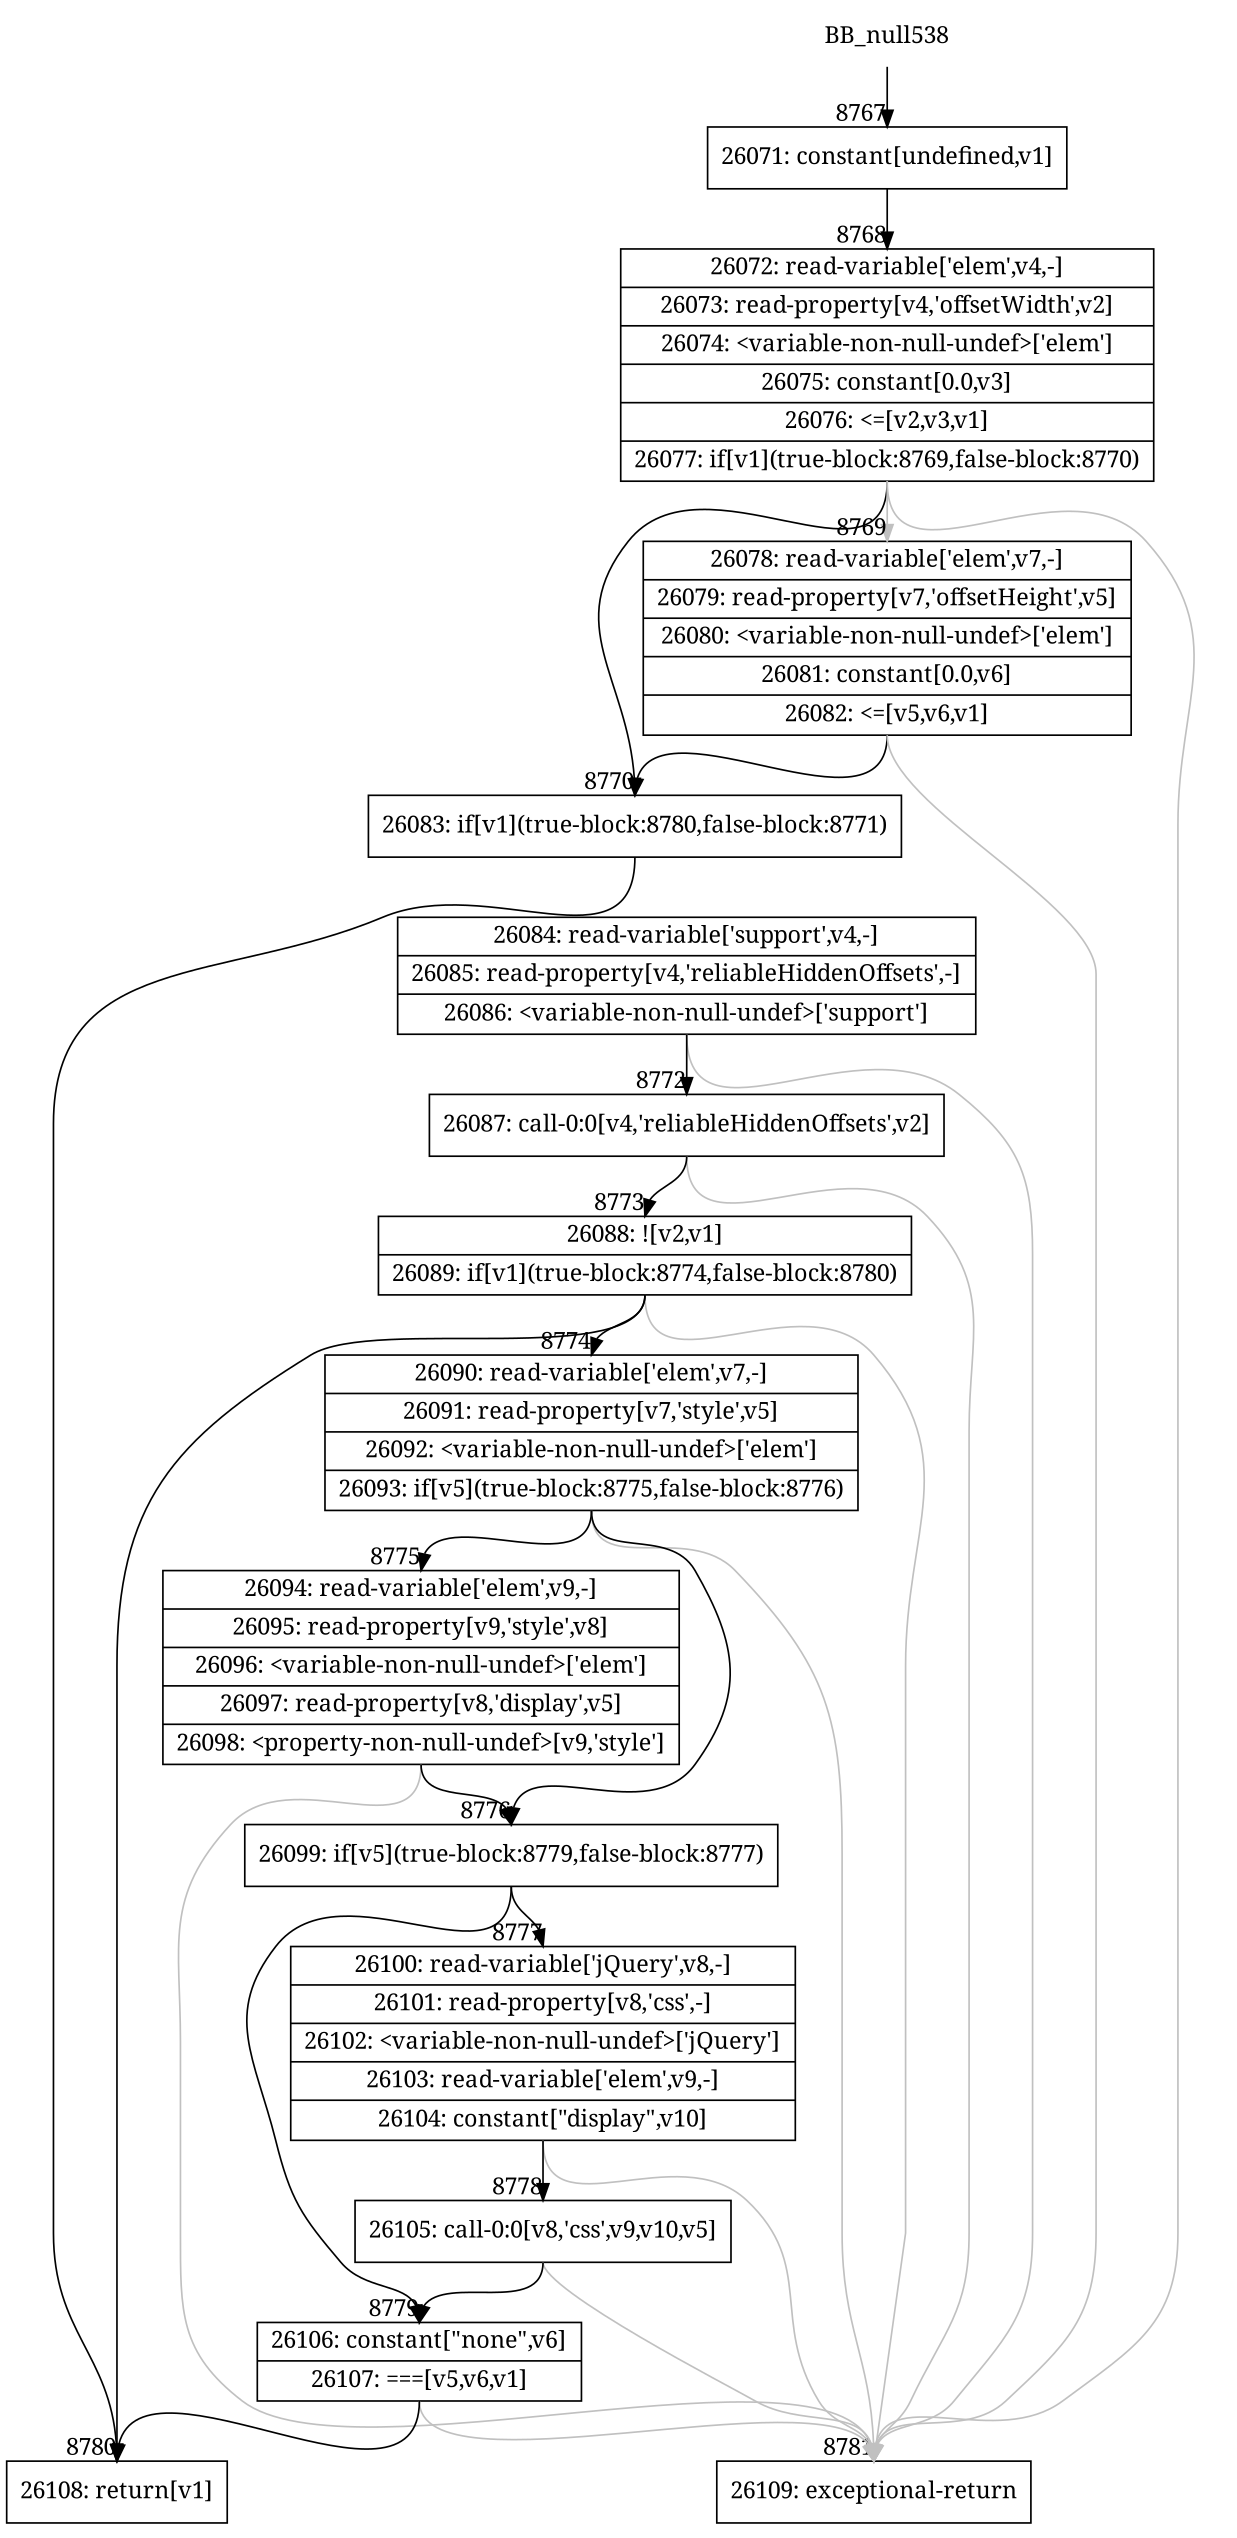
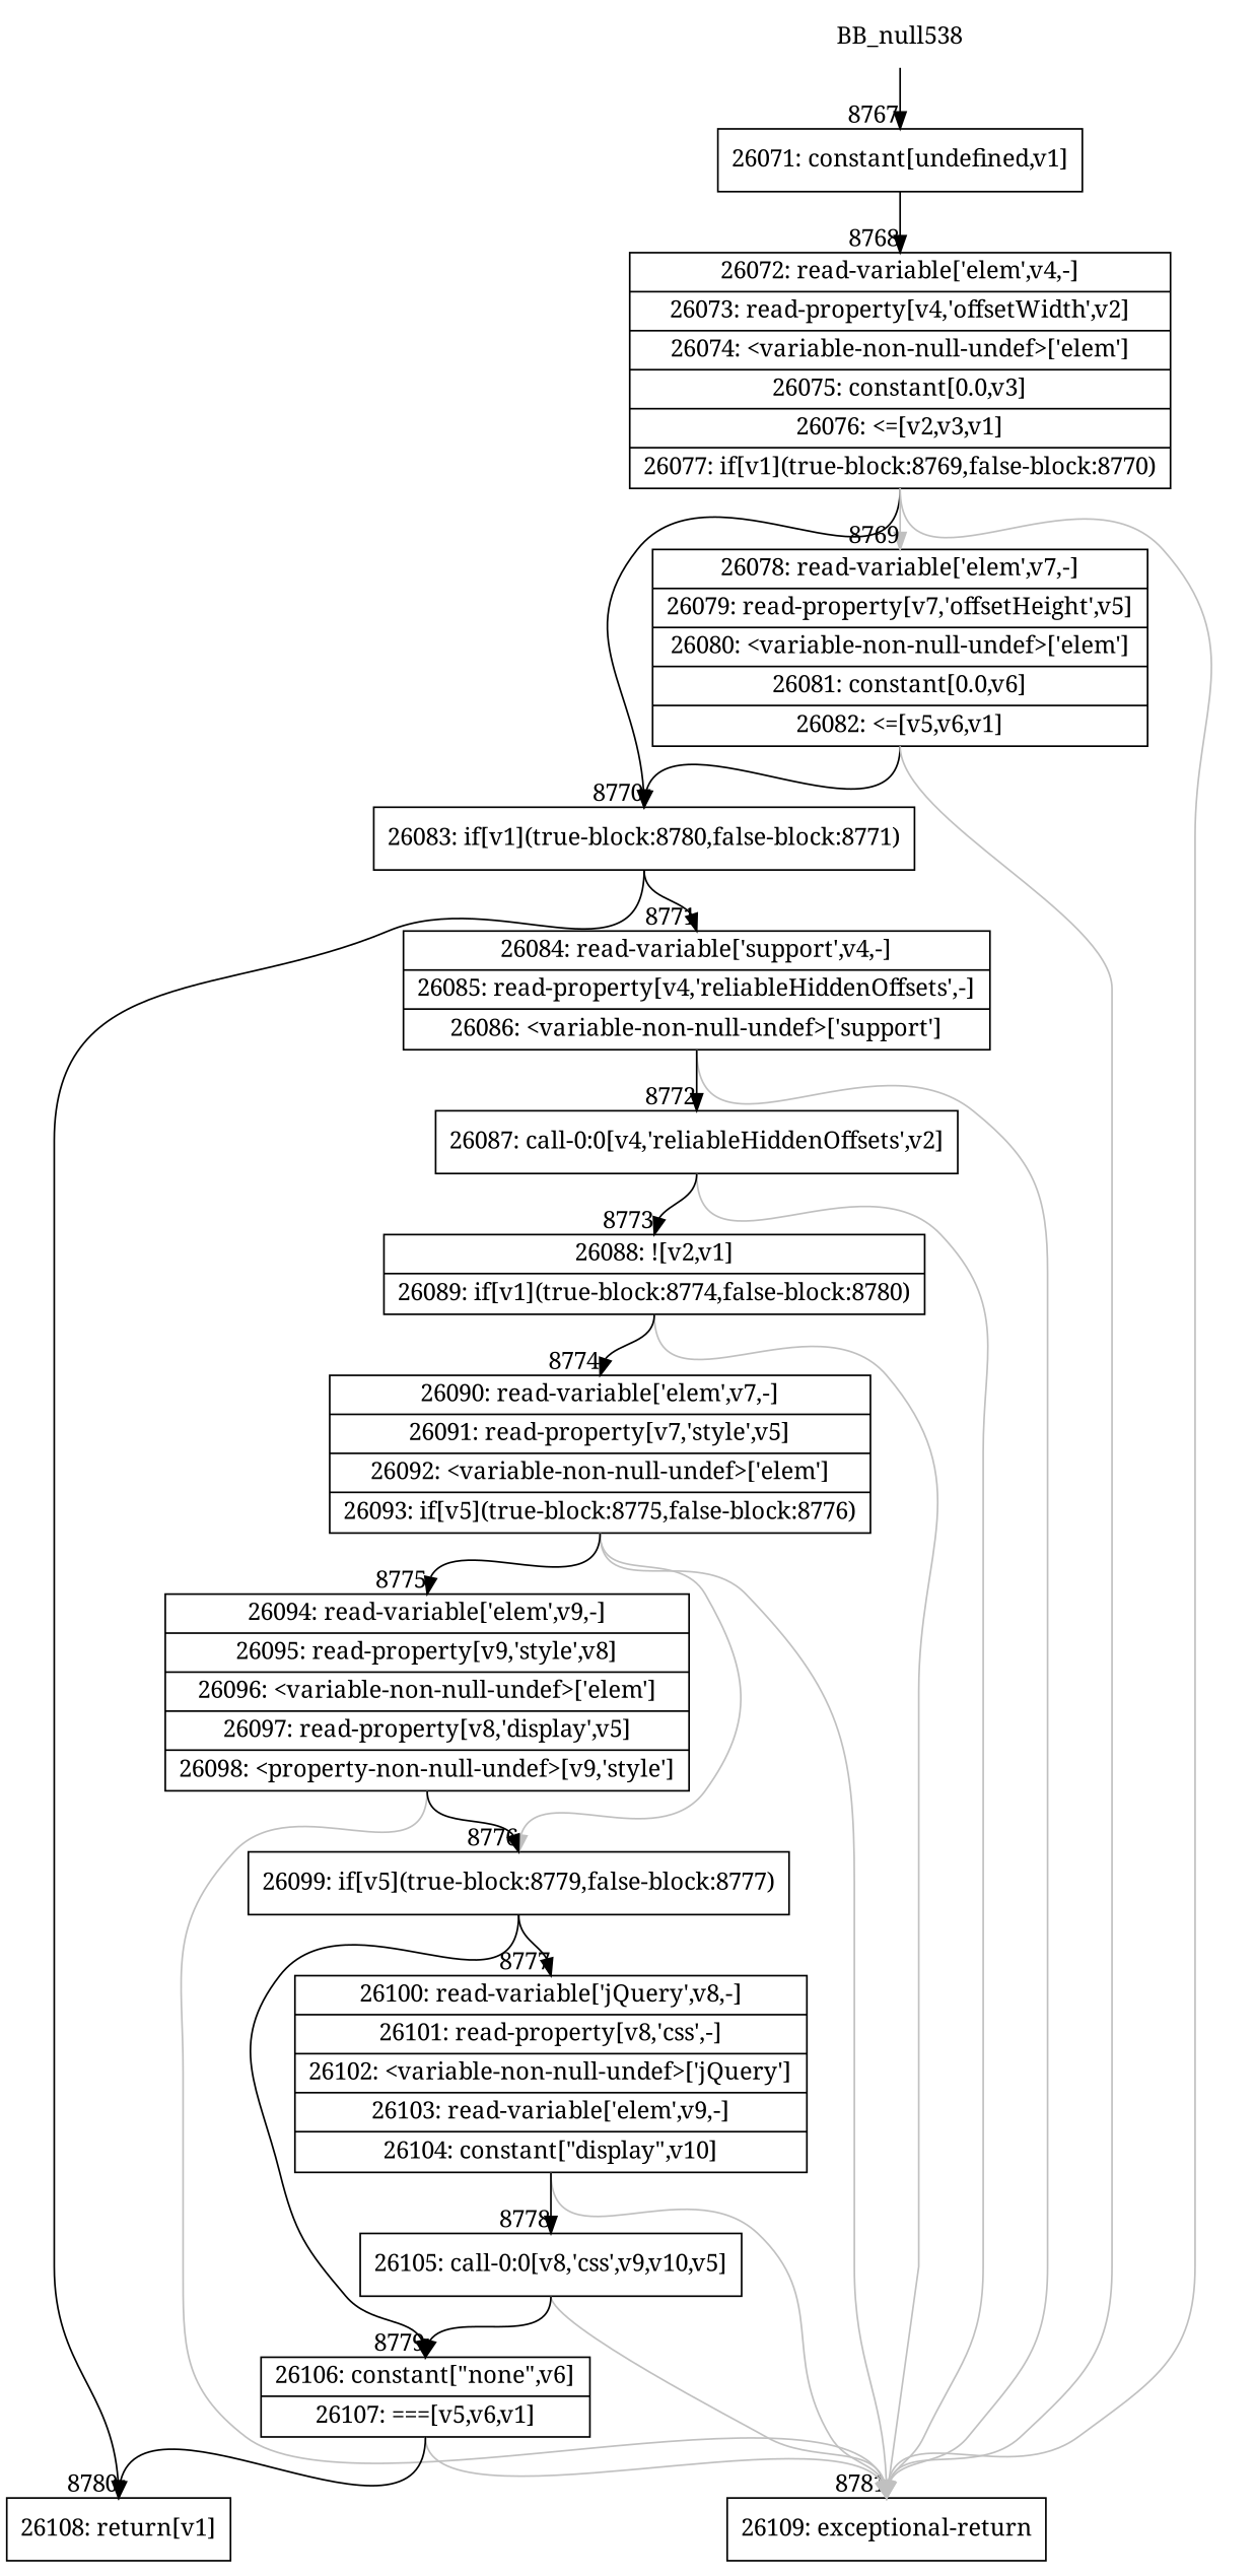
  digraph {
    fontname="Noto Serif"
    rankdir=TD
    node [fontname="Noto Serif" shape=record]
    edge [fontname="Noto Serif" headport=n tailport=s]
    n1 [label=BB_null538 shape=none]
    n2 [label="{26071: constant[undefined,v1]}"]
    n3 [label="{26072: read-variable['elem',v4,-]|26073: read-property[v4,'offsetWidth',v2]|26074: \<variable-non-null-undef\>['elem']|26075: constant[0.0,v3]|26076: \<=[v2,v3,v1]|26077: if[v1](true-block:8769,false-block:8770)}"]
    n4 [label="{26083: if[v1](true-block:8780,false-block:8771)}"]
    n5 [label="{26078: read-variable['elem',v7,-]|26079: read-property[v7,'offsetHeight',v5]|26080: \<variable-non-null-undef\>['elem']|26081: constant[0.0,v6]|26082: \<=[v5,v6,v1]}"]
    n6 [label="{26109: exceptional-return}"]
    n7 [label="{26108: return[v1]}"]
    n8 [label="{26084: read-variable['support',v4,-]|26085: read-property[v4,'reliableHiddenOffsets',-]|26086: \<variable-non-null-undef\>['support']}"]
    n9 [label="{26087: call-0:0[v4,'reliableHiddenOffsets',v2]}"]
    n10 [label="{26088: ![v2,v1]|26089: if[v1](true-block:8774,false-block:8780)}"]
    n11 [label="{26090: read-variable['elem',v7,-]|26091: read-property[v7,'style',v5]|26092: \<variable-non-null-undef\>['elem']|26093: if[v5](true-block:8775,false-block:8776)}"]
    n12 [label="{26099: if[v5](true-block:8779,false-block:8777)}"]
    n13 [label="{26094: read-variable['elem',v9,-]|26095: read-property[v9,'style',v8]|26096: \<variable-non-null-undef\>['elem']|26097: read-property[v8,'display',v5]|26098: \<property-non-null-undef\>[v9,'style']}"]
    n14 [label="{26106: constant[\"none\",v6]|26107: ===[v5,v6,v1]}"]
    n15 [label="{26100: read-variable['jQuery',v8,-]|26101: read-property[v8,'css',-]|26102: \<variable-non-null-undef\>['jQuery']|26103: read-variable['elem',v9,-]|26104: constant[\"display\",v10]}"]
    n16 [label="{26105: call-0:0[v8,'css',v9,v10,v5]}"]
    n1 -> n2 [headlabel="    8767"]
    n2 -> n3 [headlabel="      8768"]
    n3 -> n4 [headlabel="      8770"]
    n3 -> n5 [color=gray headlabel="      8769"]
    n3 -> n6 [color=gray headlabel="      8781"]
    n4 -> n7 [headlabel="      8780"]
+   n4 -> n8 [headlabel="      8771"]
    n5 -> n4
    n5 -> n6 [color=gray]
    n8 -> n6 [color=gray]
    n8 -> n9 [headlabel="      8772"]
    n9 -> n6 [color=gray]
    n9 -> n10 [headlabel="      8773"]
    n10 -> n6 [color=gray]
-   n10 -> n7
    n10 -> n11 [headlabel="      8774"]
    n11 -> n6 [color=gray]
-   n11 -> n12 [headlabel="      8776"]
+   n11 -> n12 [headlabel="      8776" color=gray]
    n11 -> n13 [headlabel="      8775"]
    n12 -> n14 [headlabel="      8779"]
    n12 -> n15 [headlabel="      8777"]
    n13 -> n6 [color=gray]
    n13 -> n12
    n14 -> n6 [color=gray]
    n14 -> n7
    n15 -> n6 [color=gray]
    n15 -> n16 [headlabel="      8778"]
    n16 -> n6 [color=gray]
    n16 -> n14
  }
